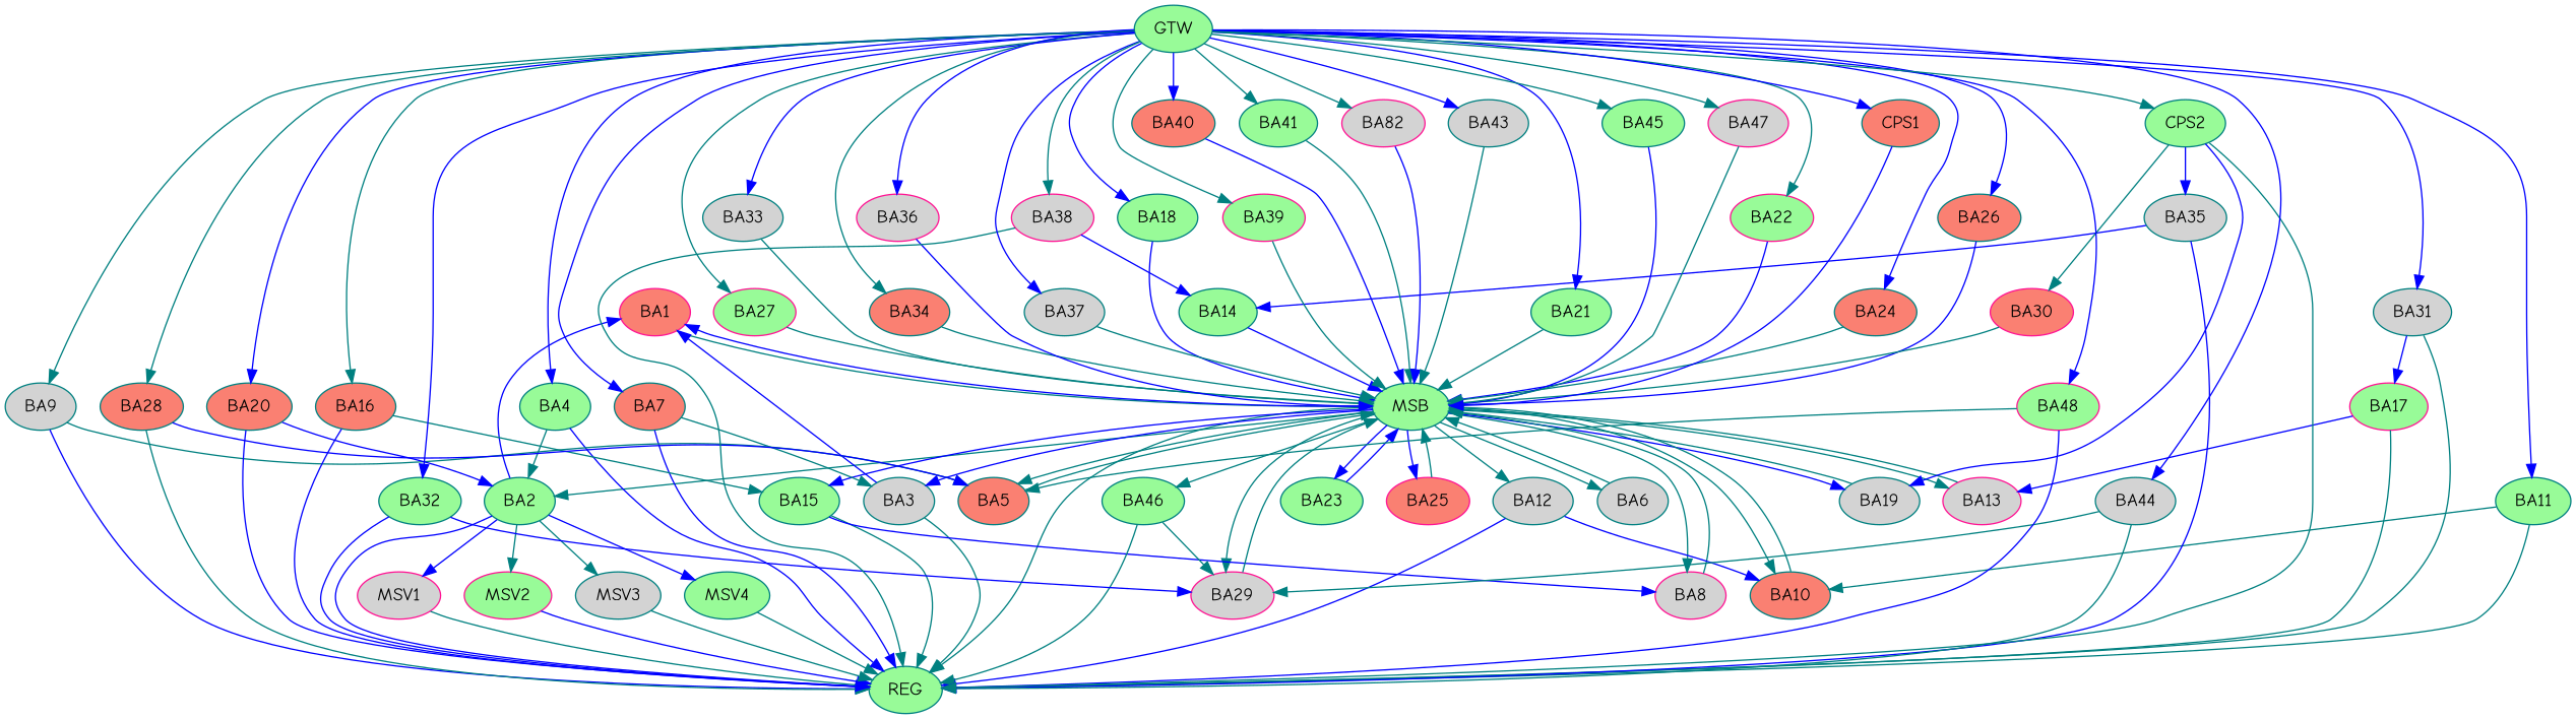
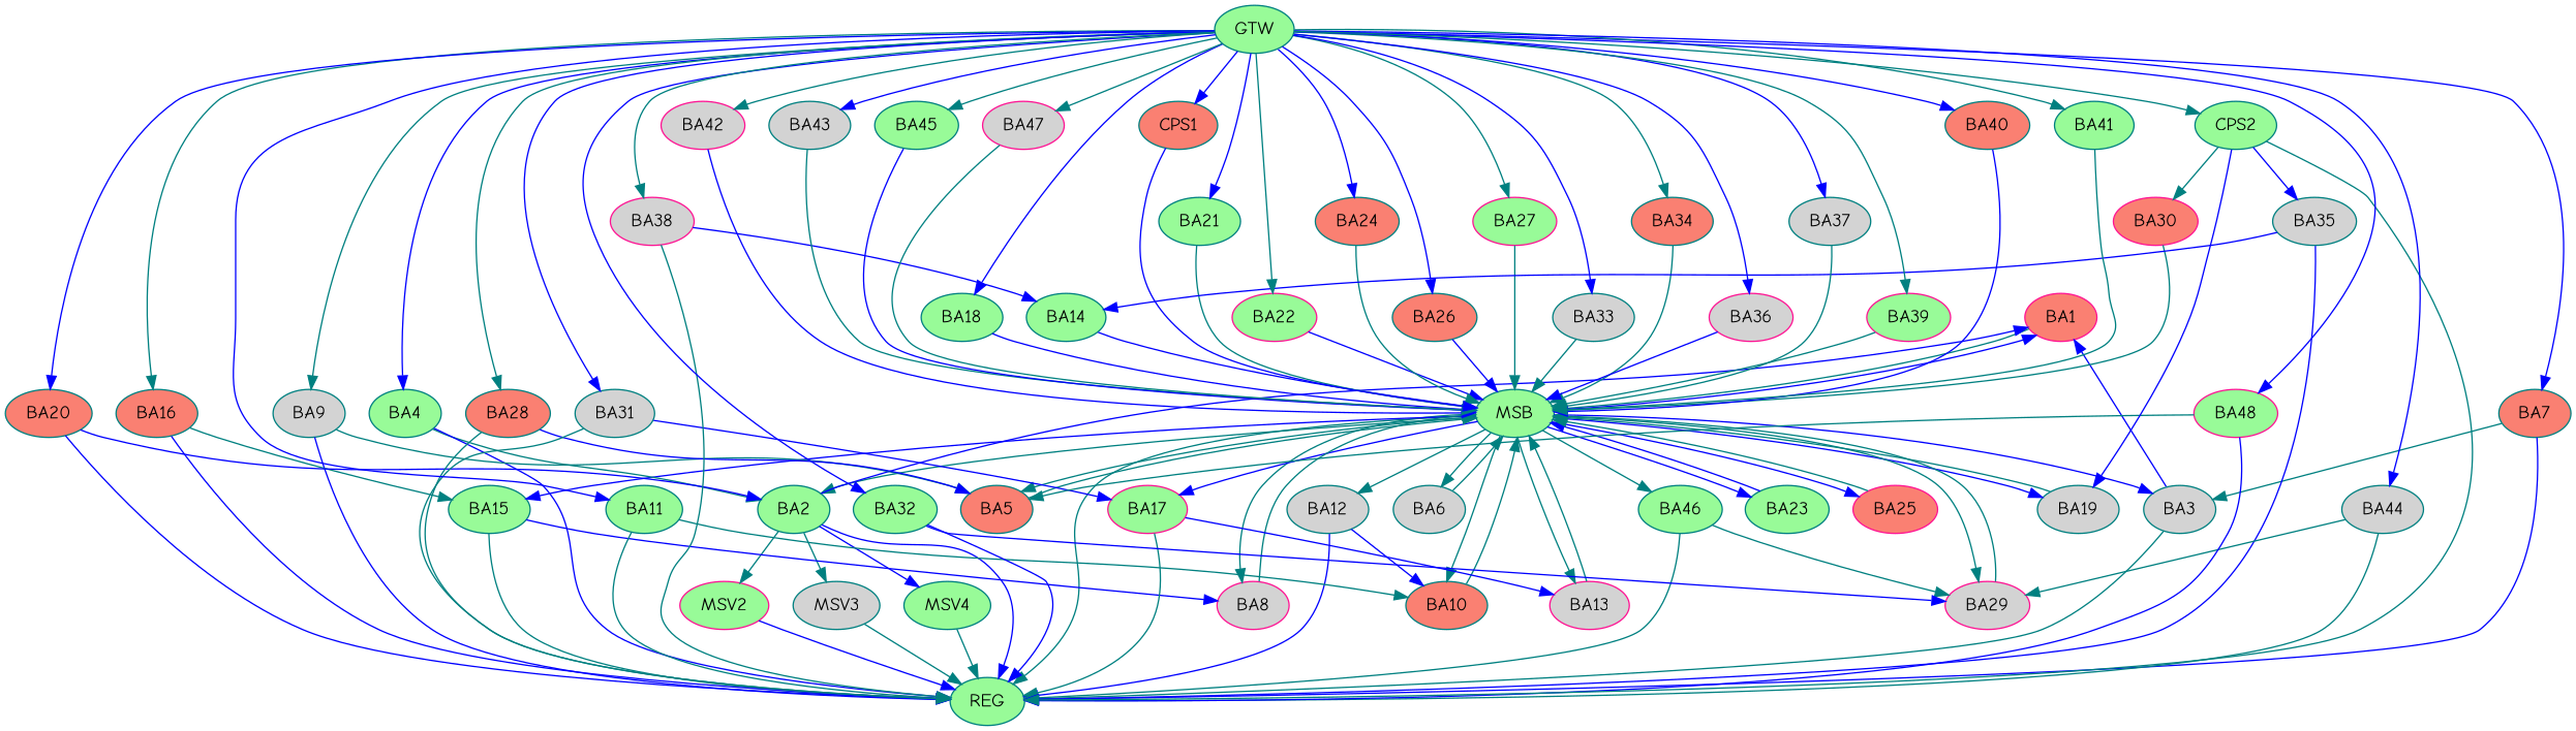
  strict digraph {
    fontname="Comic Neue"
    node [color=teal fillcolor=palegreen fontname="Comic Neue" style=filled]
    edge [color=teal fontname="Comic Neue"]
    n1 [color=deeppink fillcolor=salmon label=BA1]
    n2 [label=MSB]
    n3 [label=BA2]
    n4 [label=REG]
    n5 [fillcolor=lightgrey label=BA3]
    n6 [fillcolor=salmon label=BA5]
    n7 [fillcolor=lightgrey label=BA6]
    n8 [color=deeppink fillcolor=lightgrey label=BA8]
    n9 [fillcolor=salmon label=BA10]
    n10 [fillcolor=lightgrey label=BA12]
    n11 [color=deeppink fillcolor=lightgrey label=BA13]
    n12 [label=BA15]
    n13 [color=deeppink label=BA17]
    n14 [fillcolor=lightgrey label=BA19]
    n15 [label=BA23]
    n16 [color=deeppink fillcolor=salmon label=BA25]
    n17 [color=deeppink fillcolor=lightgrey label=BA29]
    n18 [label=BA46]
-   n19 [color=deeppink fillcolor=lightgrey label=MSV1]
    n20 [color=deeppink label=MSV2]
    n21 [fillcolor=lightgrey label=MSV3]
    n22 [label=MSV4]
    n23 [label=BA4]
    n24 [fillcolor=salmon label=BA7]
    n25 [fillcolor=lightgrey label=BA9]
    n26 [label=BA11]
    n27 [label=BA14]
    n28 [fillcolor=salmon label=BA16]
    n29 [label=BA18]
    n30 [fillcolor=salmon label=BA20]
    n31 [label=BA21]
    n32 [color=deeppink label=BA22]
    n33 [fillcolor=salmon label=BA24]
    n34 [fillcolor=salmon label=BA26]
    n35 [color=deeppink label=BA27]
    n36 [fillcolor=salmon label=BA28]
    n37 [color=deeppink fillcolor=salmon label=BA30]
    n38 [fillcolor=lightgrey label=BA31]
    n39 [label=BA32]
    n40 [fillcolor=lightgrey label=BA33]
    n41 [fillcolor=salmon label=BA34]
    n42 [fillcolor=lightgrey label=BA35]
    n43 [color=deeppink fillcolor=lightgrey label=BA36]
    n44 [fillcolor=lightgrey label=BA37]
    n45 [color=deeppink fillcolor=lightgrey label=BA38]
    n46 [color=deeppink label=BA39]
    n47 [fillcolor=salmon label=BA40]
    n48 [label=BA41]
-   n49 [color=deeppink fillcolor=lightgrey label=BA82]
+   n49 [color=deeppink fillcolor=lightgrey label=BA42]
    n50 [fillcolor=lightgrey label=BA43]
    n51 [fillcolor=lightgrey label=BA44]
    n52 [label=BA45]
    n53 [color=deeppink fillcolor=lightgrey label=BA47]
    n54 [color=deeppink label=BA48]
    n55 [fillcolor=salmon label=CPS1]
    n56 [label=CPS2]
    n57 [label=GTW]
    n1 -> n2
    n2 -> n1 [color=blue]
    n2 -> n3
    n2 -> n4
    n2 -> n5 [color=blue]
    n2 -> n6
    n2 -> n7
    n2 -> n8
    n2 -> n9
    n2 -> n10
    n2 -> n11
    n2 -> n12 [color=blue]
+   n2 -> n13 [color=blue]
    n2 -> n14 [color=blue]
    n2 -> n15 [color=blue]
    n2 -> n16 [color=blue]
    n2 -> n17
    n2 -> n18
    n3 -> n1 [color=blue]
    n3 -> n4 [color=blue]
-   n3 -> n19 [color=blue]
    n3 -> n20
    n3 -> n21
    n3 -> n22 [color=blue]
    n5 -> n1 [color=blue]
    n5 -> n4
    n6 -> n2
    n7 -> n2
    n8 -> n2
    n9 -> n2
    n10 -> n4 [color=blue]
    n10 -> n9 [color=blue]
    n11 -> n2
    n12 -> n4
    n12 -> n8 [color=blue]
    n13 -> n4
    n13 -> n11 [color=blue]
    n14 -> n2
    n15 -> n2 [color=blue]
    n16 -> n2
    n17 -> n2
    n18 -> n4
    n18 -> n17
-   n19 -> n4
    n20 -> n4 [color=blue]
    n21 -> n4
    n22 -> n4
    n23 -> n3
    n23 -> n4 [color=blue]
    n24 -> n4 [color=blue]
    n24 -> n5
    n25 -> n4 [color=blue]
    n25 -> n6
    n26 -> n4
    n26 -> n9
    n27 -> n2 [color=blue]
    n28 -> n4 [color=blue]
    n28 -> n12
    n29 -> n2 [color=blue]
    n30 -> n3 [color=blue]
    n30 -> n4 [color=blue]
    n31 -> n2
    n32 -> n2 [color=blue]
    n33 -> n2
    n34 -> n2 [color=blue]
    n35 -> n2
    n36 -> n4
    n36 -> n6 [color=blue]
    n37 -> n2
    n38 -> n4
    n38 -> n13 [color=blue]
    n39 -> n4 [color=blue]
    n39 -> n17 [color=blue]
    n40 -> n2
    n41 -> n2
    n42 -> n4 [color=blue]
    n42 -> n27 [color=blue]
    n43 -> n2 [color=blue]
    n44 -> n2
    n45 -> n4
    n45 -> n27 [color=blue]
    n46 -> n2
    n47 -> n2 [color=blue]
    n48 -> n2
    n49 -> n2 [color=blue]
    n50 -> n2
    n51 -> n4
    n51 -> n17
    n52 -> n2 [color=blue]
    n53 -> n2
    n54 -> n4 [color=blue]
    n54 -> n6
    n55 -> n2 [color=blue]
    n56 -> n4
    n56 -> n14 [color=blue]
    n56 -> n37
    n56 -> n42 [color=blue]
    n57 -> n23 [color=blue]
    n57 -> n24 [color=blue]
    n57 -> n25
    n57 -> n26 [color=blue]
    n57 -> n28
    n57 -> n29 [color=blue]
    n57 -> n30 [color=blue]
    n57 -> n31 [color=blue]
    n57 -> n32
    n57 -> n33 [color=blue]
    n57 -> n34 [color=blue]
    n57 -> n35
    n57 -> n36
    n57 -> n38 [color=blue]
    n57 -> n39 [color=blue]
    n57 -> n40 [color=blue]
    n57 -> n41
    n57 -> n43 [color=blue]
    n57 -> n44 [color=blue]
    n57 -> n45
    n57 -> n46
    n57 -> n47 [color=blue]
    n57 -> n48
    n57 -> n49
    n57 -> n50 [color=blue]
    n57 -> n51 [color=blue]
    n57 -> n52
    n57 -> n53
    n57 -> n54 [color=blue]
    n57 -> n55 [color=blue]
    n57 -> n56
  }
